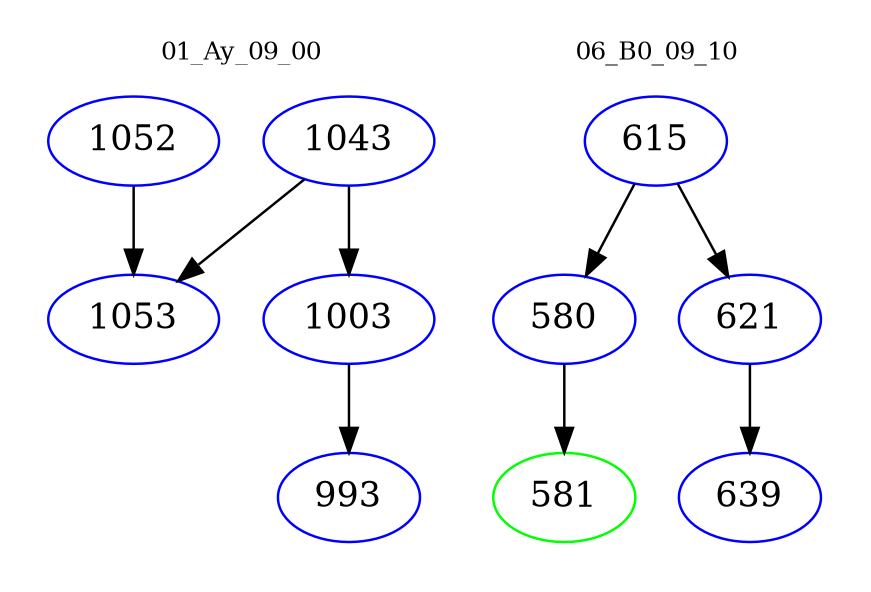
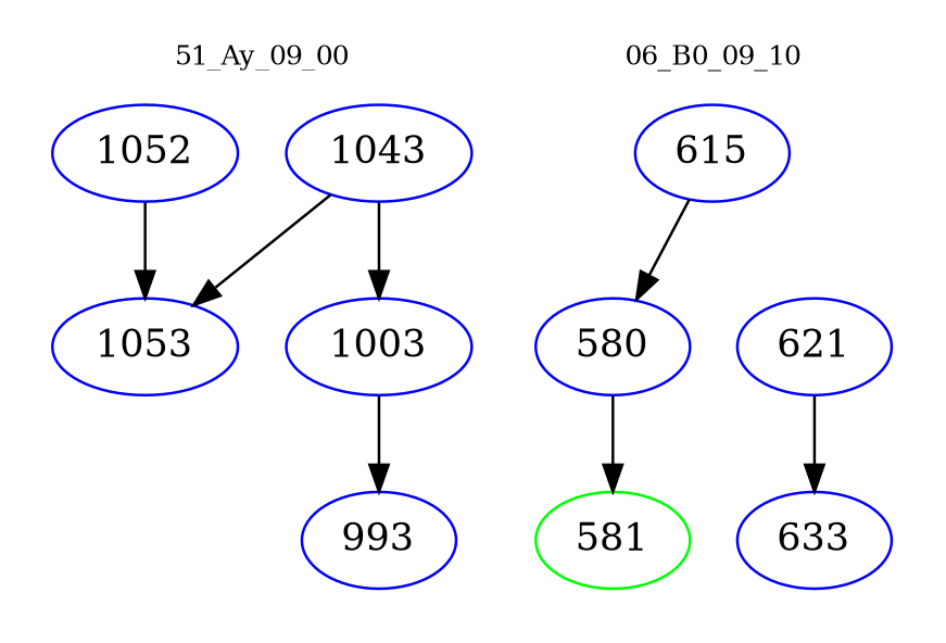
  digraph {
    node [color=blue]
    edge [color=black]
    n1 [label=1043]
    n2 [label=1003]
    n3 [label=1053]
    n4 [label=993]
    n5 [label=1052]
    n6 [label=615]
    n7 [label=580]
    n8 [label=621]
    n9 [color=green label=581]
-   n10 [label=639]
+   n10 [label=633]
    subgraph cluster_1 {
      color=white
      fontsize=10
-     label="01_Ay_09_00"
+     label="51_Ay_09_00"
      n1
      n2
      n3
      n4
      n5
    }
    subgraph cluster_2 {
      color=white
      fontsize=10
      label="06_B0_09_10"
      n6
      n7
      n8
      n9
      n10
    }
    n1 -> n2
    n1 -> n3
    n2 -> n4
    n5 -> n3
    n6 -> n7
-   n6 -> n8
    n7 -> n9
    n8 -> n10
  }
